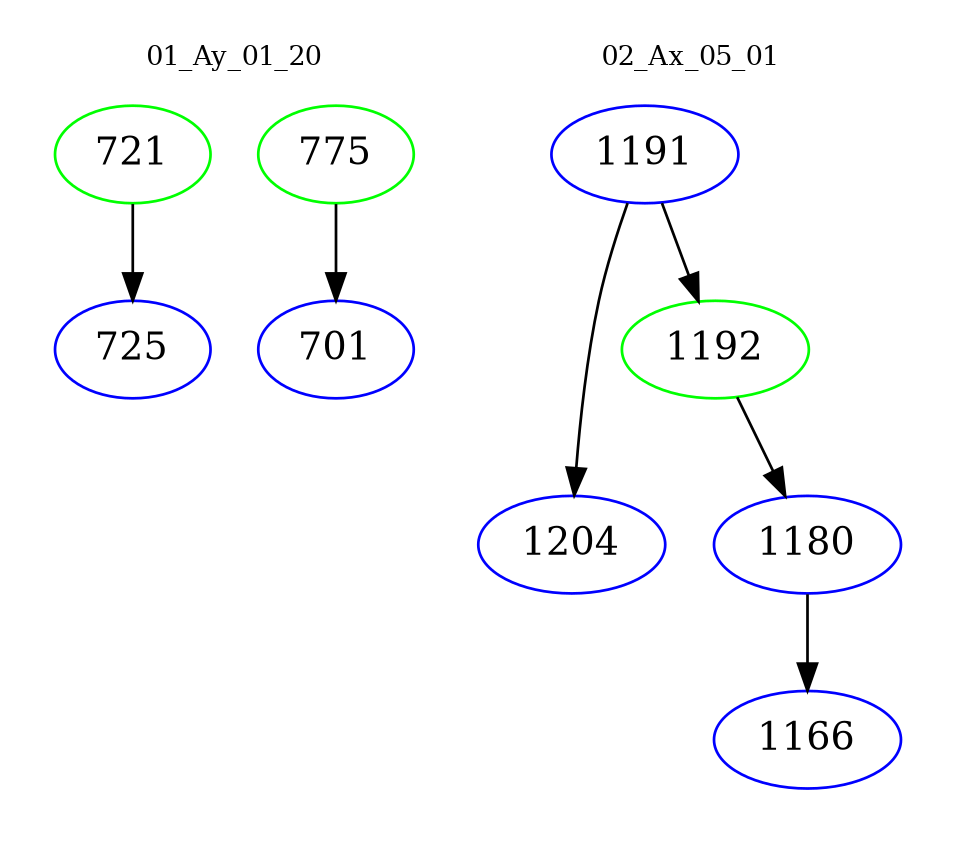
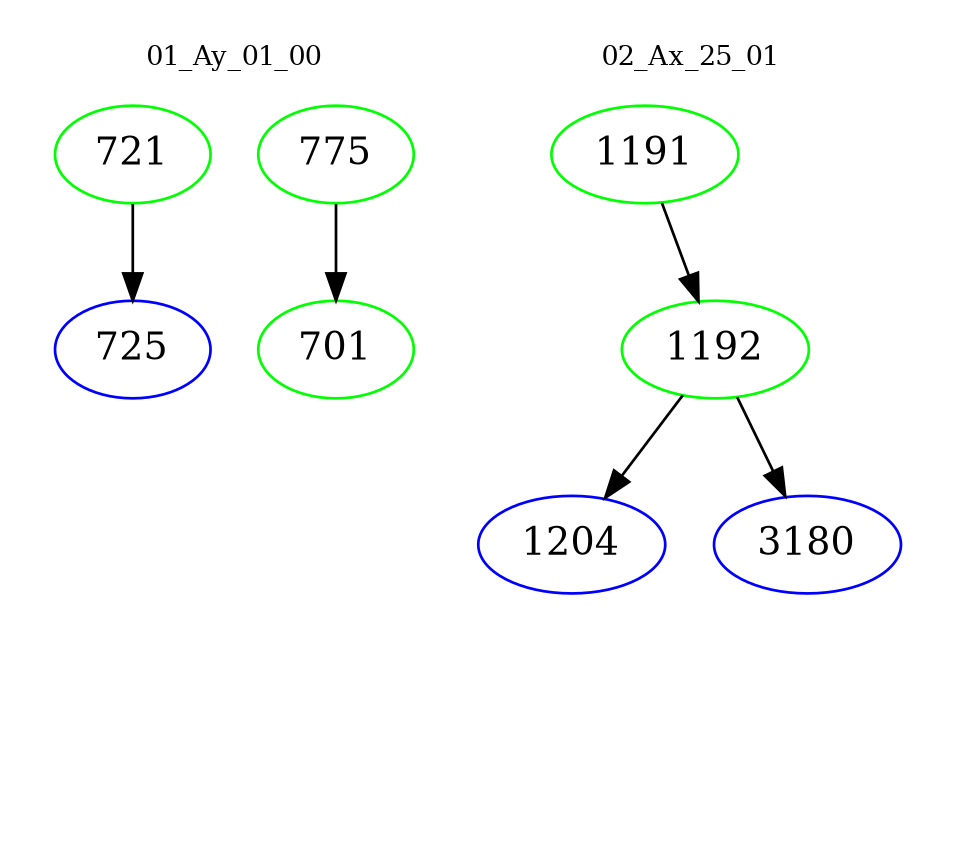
  digraph {
    node [color=green]
    edge [color=black]
    n1 [label=775]
-   n2 [color=blue label=701]
+   n2 [label=701]
    n3 [label=721]
    n4 [color=blue label=725]
-   n5 [color=blue label=1191]
+   n5 [label=1191]
    n6 [color=blue label=1204]
    n7 [label=1192]
-   n8 [color=blue label=1180]
-   n9 [color=blue label=1166]
+   n8 [color=blue label=3180]
    subgraph cluster_1 {
      color=white
      fontsize=10
-     label="01_Ay_01_20"
+     label="01_Ay_01_00"
      n1
      n2
      n3
      n4
    }
    subgraph cluster_2 {
      color=white
      fontsize=10
-     label="02_Ax_05_01"
+     label="02_Ax_25_01"
      n5
      n6
      n7
      n8
-     n9
    }
    n1 -> n2
    n3 -> n4
-   n5 -> n6
+   n7 -> n6
    n5 -> n7
    n7 -> n8
-   n8 -> n9
  }
